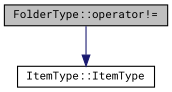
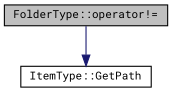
  digraph {
    rankdir=TB
    fontname="Roboto Mono"
    node [color=black fontname="Roboto Mono" fontsize=10 shape=record style=filled]
    n1 [fillcolor=grey75 fontcolor=black height=0.2 label="FolderType::operator!=" width=0.4]
-   n2 [fillcolor=white height=0.2 label="ItemType::ItemType" width=0.4]
+   n2 [fillcolor=white height=0.2 label="ItemType::GetPath" width=0.4]
    n1 -> n2 [color=midnightblue fontname="Roboto Mono" fontsize=10 labelfontname=Helvetica labelfontsize=10 style=solid]
  }
